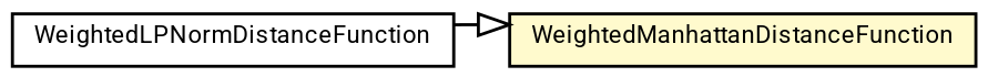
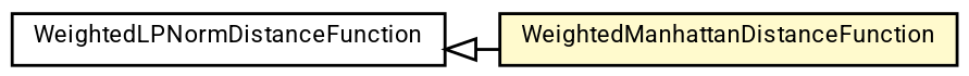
  digraph {
    nodesep=0.15
    rankdir=LR
    ranksep=0.25
    fontname=Inter
    node [fontcolor=black fontname=Inter fontsize=8 margin=0 shape=plaintext]
    n1 [height=0 label=<<table title="de.lmu.ifi.dbs.elki.distance.distancefunction.minkowski.WeightedLPNormDistanceFunction" border="0" cellborder="1" cellspacing="0" cellpadding="2" href="WeightedLPNormDistanceFunction.html" target="_parent"> 		<tr><td><table border="0" cellspacing="0" cellpadding="1"> 		<tr><td align="center" balign="center"> <font face="Roboto">WeightedLPNormDistanceFunction</font> </td></tr> 		</table></td></tr> 		</table>> width=0]
    n2 [height=0 label=<<table title="de.lmu.ifi.dbs.elki.distance.distancefunction.minkowski.WeightedManhattanDistanceFunction" border="0" cellborder="1" cellspacing="0" cellpadding="2" bgcolor="lemonChiffon" href="WeightedManhattanDistanceFunction.html" target="_parent"> 		<tr><td><table border="0" cellspacing="0" cellpadding="1"> 		<tr><td align="center" balign="center"> <font face="Roboto">WeightedManhattanDistanceFunction</font> </td></tr> 		</table></td></tr> 		</table>> width=0]
-   n2 -> n1 [arrowtail=empty color=black dir=back fontname=Inter fontsize=7 labelfontname=Roboto labelfontsize=7 weight=10]
+   n1 -> n2 [arrowtail=empty color=black dir=back fontname=Inter fontsize=7 labelfontname=Roboto labelfontsize=7 weight=10]
  }
